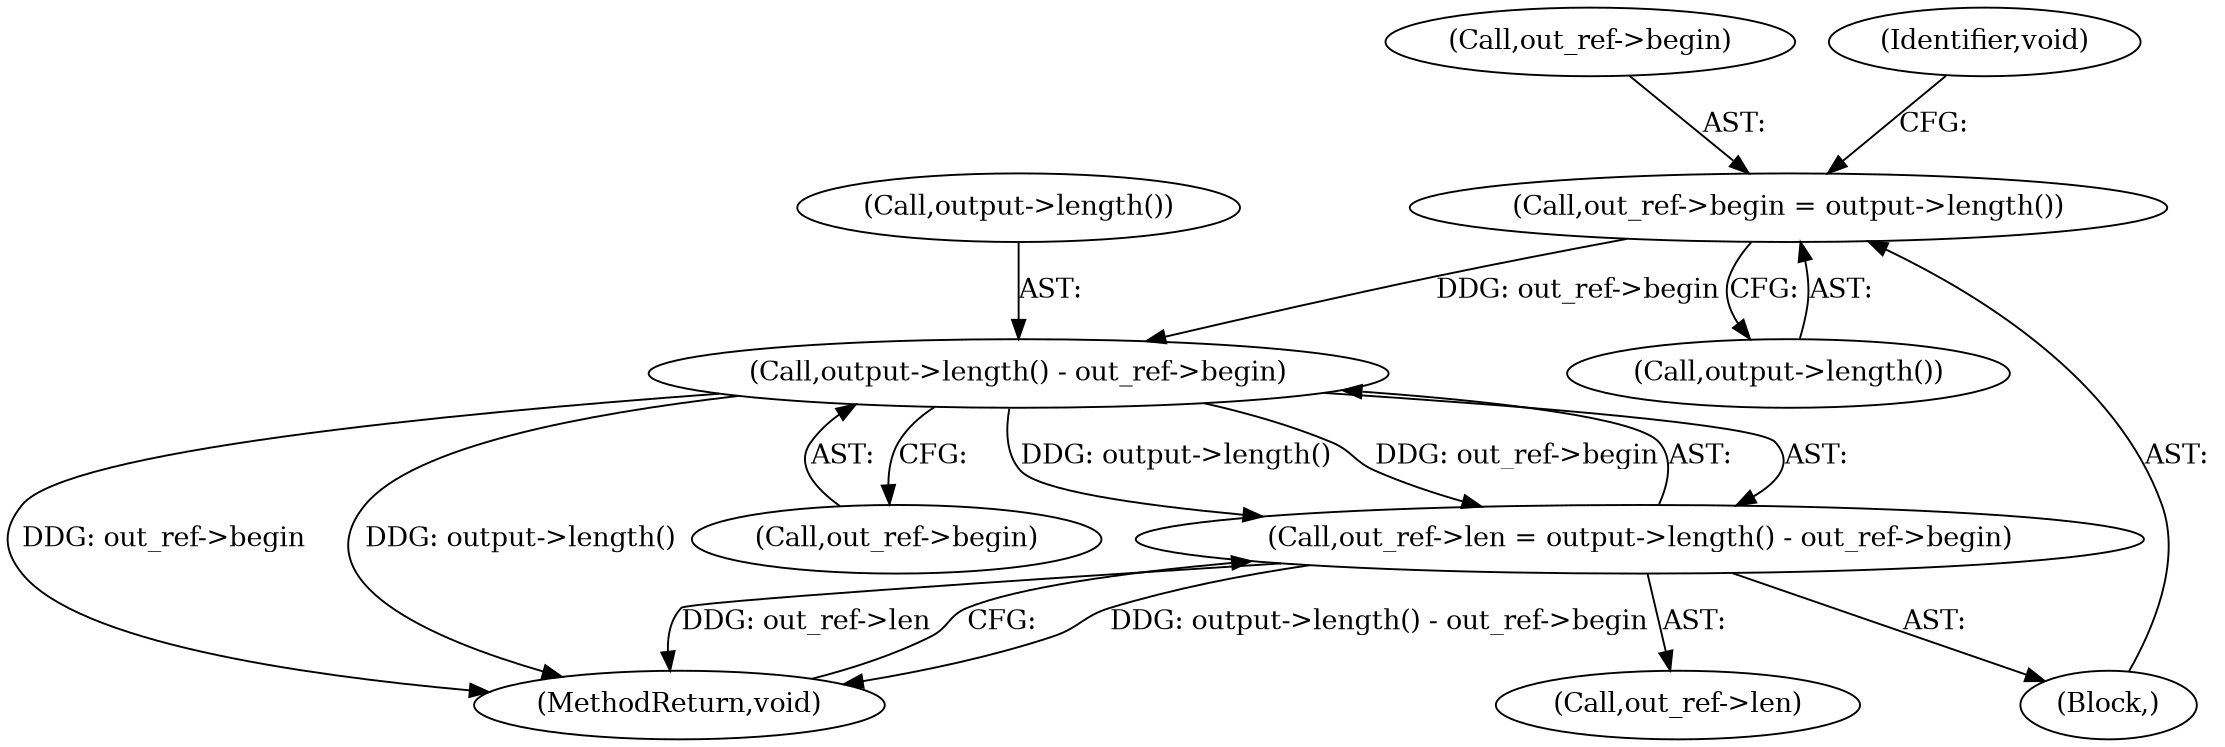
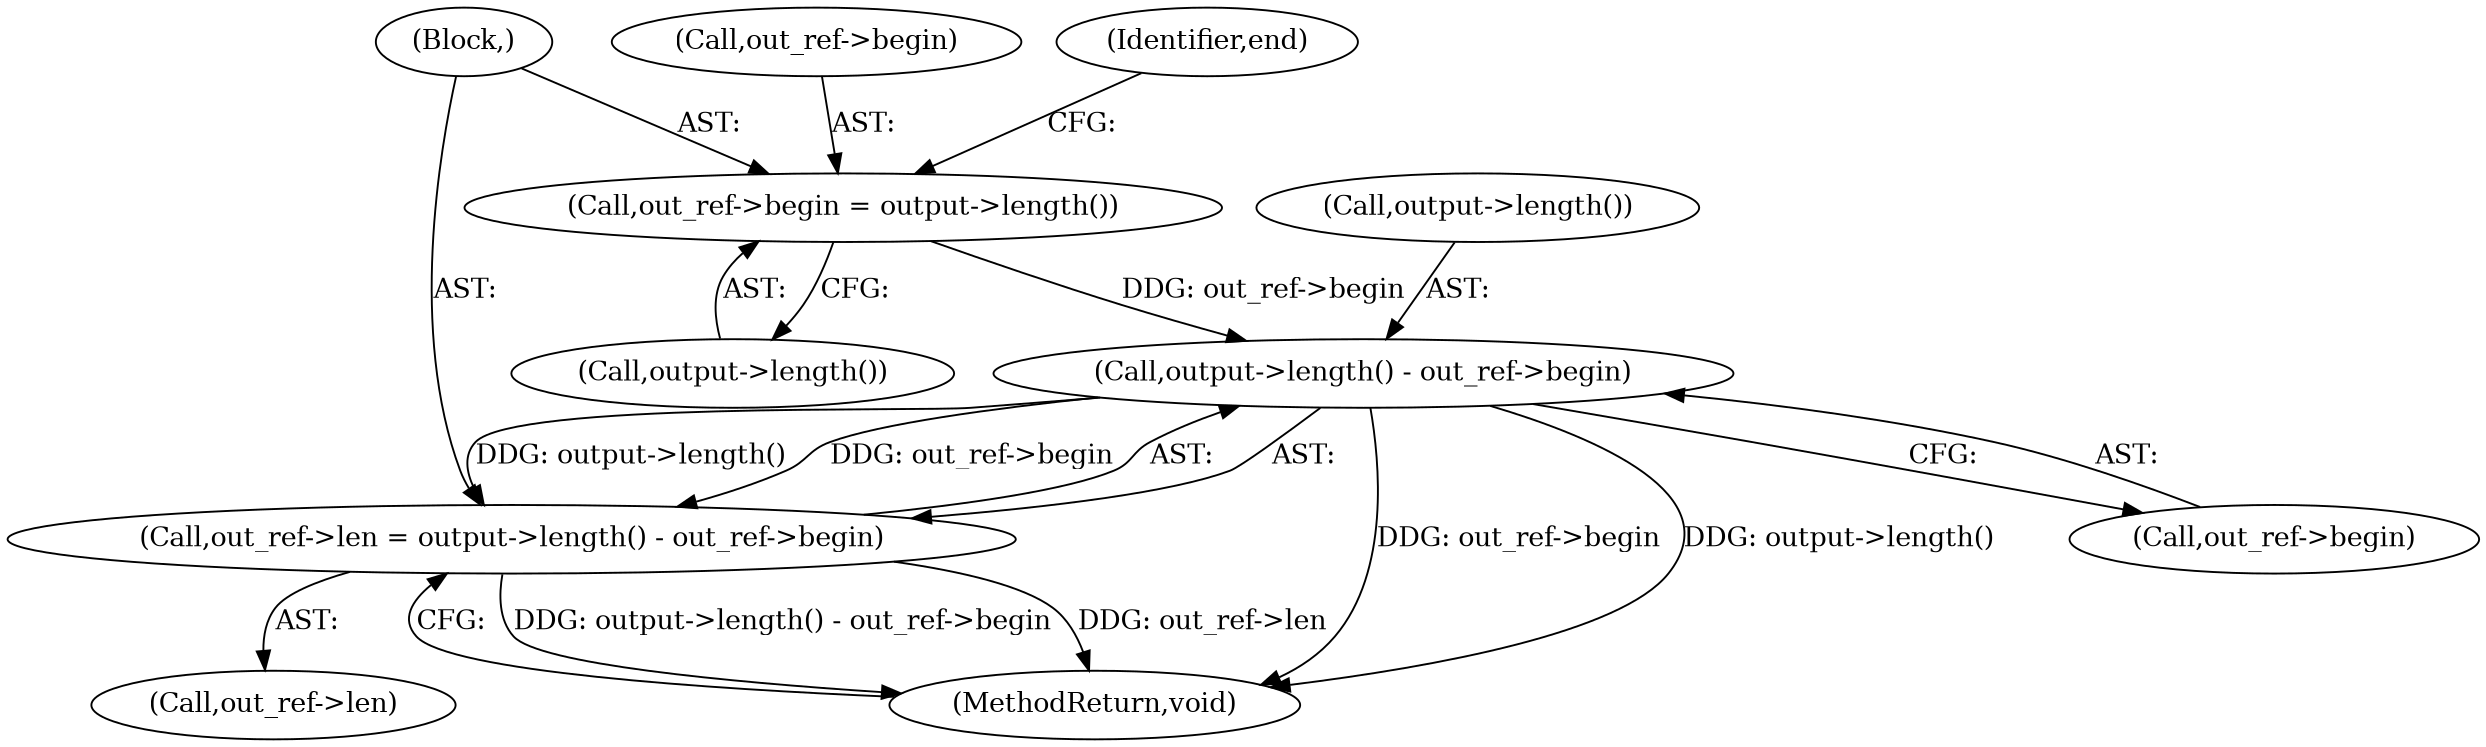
  digraph {
    n1 [label="(Call,out_ref->begin = output->length())"]
    n2 [label="(Call,output->length() - out_ref->begin)"]
    n3 [label="(Call,output->length())"]
    n4 [label="(Call,out_ref->len = output->length() - out_ref->begin)"]
    n5 [label="(MethodReturn,void)"]
    n6 [label="(Call,out_ref->begin)"]
    n7 [label="(Block,)"]
    n8 [label="(Call,out_ref->len)"]
    n9 [label="(Call,out_ref->begin)"]
    n10 [label="(Call,output->length())"]
-   n11 [label="(Identifier,void)"]
+   n11 [label="(Identifier,end)"]
    n1 -> n2 [label="DDG: out_ref->begin"]
    n1 -> n3 [label="CFG: "]
    n2 -> n4 [label="AST: "]
    n2 -> n4 [label="DDG: output->length()"]
    n2 -> n4 [label="DDG: out_ref->begin"]
    n2 -> n5 [label="DDG: out_ref->begin"]
    n2 -> n5 [label="DDG: output->length()"]
    n2 -> n6 [label="CFG: "]
    n3 -> n1 [label="AST: "]
    n4 -> n2 [label="AST: "]
    n4 -> n5 [label="DDG: output->length() - out_ref->begin"]
    n4 -> n5 [label="DDG: out_ref->len"]
-   n4 -> n7 [label="AST: "]
+   n7 -> n4 [label="AST: "]
    n4 -> n8 [label="AST: "]
    n5 -> n4 [label="CFG: "]
    n6 -> n2 [label="AST: "]
    n7 -> n1 [label="AST: "]
    n9 -> n1 [label="AST: "]
    n10 -> n2 [label="AST: "]
    n11 -> n1 [label="CFG: "]
  }
